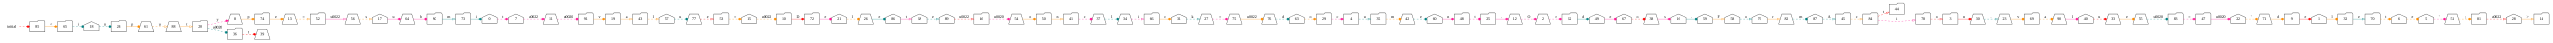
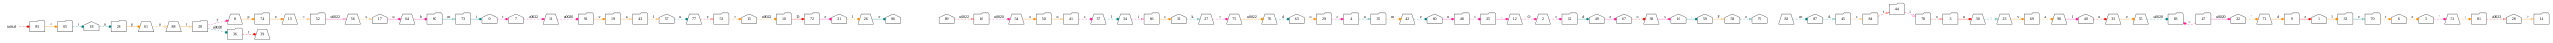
  digraph {
    fontname="Liberation Serif"
    rankdir=LR
    node [fontname="Liberation Serif" shape=folder]
    edge [arrowhead=diamond color=darkorange fontname="Liberation Serif" style=dashed]
    0 [shape=house]
    7 [shape=house]
    11 [shape=trapezium]
    91
    1 [shape=house]
    32
    70
    6 [shape=house]
    2 [shape=trapezium]
    62
    49 [shape=house]
    67 [shape=house]
    30 [shape=trapezium]
    3
    23 [shape=trapezium]
    69
    4
    35
    42 [shape=trapezium]
    60 [shape=house]
    5 [shape=house]
    51 [shape=trapezium]
    81
    28 [shape=house]
    19
    8 [shape=trapezium]
    74
    13 [shape=trapezium]
    52
    9
    10
    72
    21 [shape=house]
    26 [shape=trapezium]
    43
    12 [shape=trapezium]
    56 [shape=trapezium]
    17 [shape=house]
    15 [shape=house]
    16 [shape=house]
    59 [shape=house]
    58 [shape=house]
    79 [shape=house]
    64 [shape=trapezium]
    80
    73
    18 [shape=house]
    24
    61 [shape=trapezium]
    88 [shape=trapezium]
    57 [shape=house]
    77 [shape=trapezium]
    20
    36
    39 [shape=trapezium]
    86 [shape=house]
-   68 [shape=house]
    22 [shape=house]
    71 [shape=trapezium]
    90 [shape=trapezium]
    40 [shape=house]
    25
    89 [shape=house]
    27 [shape=trapezium]
    75 [shape=trapezium]
    76 [shape=trapezium]
    63 [shape=house]
    14
    29
    31 [shape=house]
    33 [shape=trapezium]
    55 [shape=trapezium]
    83
    47
    34 [shape=trapezium]
    66
    48
    37 [shape=trapezium]
    38 [shape=trapezium]
    41
    53
    44
    78
    45
    84
    54 [shape=trapezium]
    46
    50
    82 [shape=trapezium]
    87 [shape=house]
    65
    85
    initial [shape=plaintext]
    0 -> 7 [color=deeppink label=t]
    7 -> 11 [color=deeppink label="\u0022"]
    11 -> 91 [arrowhead=dot color=deeppink label="\u0020"]
    91 -> 19 [label=v style=solid]
    1 -> 32 [arrowhead=dot label=l style=solid]
    32 -> 70 [arrowhead=onormal color=teal label=e style=solid]
    70 -> 6 [label=t]
    6 -> 5 [arrowhead=dot label=e]
    2 -> 62 [color=deeppink label=r]
    62 -> 49 [color=teal label=d style=solid]
    49 -> 67 [arrowhead=dot color=deeppink label=e style=solid]
    67 -> 38 [arrowhead=dot color=red label=o]
    30 -> 23 [arrowhead=onormal color=teal label="."]
    3 -> 30 [color=red label=n style=solid]
-   23 -> 69 [arrowhead=dot label=v style=solid]
+   23 -> 69 [label=v style=solid]
    69 -> 90 [arrowhead=dot label=a]
    4 -> 35 [arrowhead=onormal color=teal label=u]
    35 -> 42 [arrowhead=dot label=m]
    42 -> 60 [arrowhead=dot color=teal label=e]
    60 -> 48 [color=deeppink label=n style=solid]
    5 -> 51 [color=deeppink label="'"]
    51 -> 81 [label=";"]
    81 -> 28 [arrowhead=onormal color=red label="\u0022"]
    28 -> 14 [arrowhead=onormal label=">" style=solid]
    19 -> 43 [arrowhead=onormal label=a style=solid]
    8 -> 74 [label=p style=solid]
    74 -> 13 [label=e style=solid]
    13 -> 52 [arrowhead=onormal label="="]
    52 -> 56 [arrowhead=onormal color=deeppink label="\u0022" style=solid]
    9 -> 1 [color=red label=e style=solid]
    10 -> 72 [color=red label=D style=solid]
    72 -> 21 [arrowhead=dot color=deeppink label=e style=solid]
    21 -> 26 [arrowhead=dot label=l]
    26 -> 86 [arrowhead=dot color=teal label=e style=solid]
    43 -> 57 [arrowhead=onormal label=l]
    12 -> 2 [color=deeppink label=O]
    56 -> 17 [arrowhead=onormal label=s]
    17 -> 64 [color=deeppink label=u style=solid]
    15 -> 10 [arrowhead=dot label="\u0022"]
    16 -> 59 [arrowhead=dot color=teal label="." style=solid]
    59 -> 58 [arrowhead=onormal label=F style=solid]
    58 -> 79 [arrowhead=onormal color=teal label=o]
-   79 -> 82 [arrowhead=onormal label=r style=solid]
    64 -> 80 [arrowhead=dot color=deeppink label=b style=solid]
    80 -> 73 [arrowhead=onormal color=teal label=m style=solid]
    73 -> 0 [color=teal label=i style=solid]
    18 -> 24 [arrowhead=dot color=teal label=n]
    24 -> 61 [arrowhead=dot label=p style=solid]
    61 -> 88 [arrowhead=onormal label=u]
    88 -> 20 [arrowhead=onormal label=t style=solid]
    57 -> 77 [arrowhead=dot color=teal label=u]
    77 -> 53 [arrowhead=onormal color=red label=e]
    20 -> 8 [color=deeppink label=y]
    20 -> 36 [arrowhead=dot color=teal label="\u0020"]
    36 -> 39 [color=red label=t]
-   86 -> 68 [arrowhead=onormal color=deeppink label=t style=solid]
-   68 -> 89 [arrowhead=onormal color=teal label=e]
    22 -> 71 [label="'"]
    71 -> 9 [label=d style=solid]
    90 -> 40 [arrowhead=dot color=deeppink label=l style=solid]
    40 -> 33 [color=red label=u]
    25 -> 12 [color=deeppink label="." style=solid]
    89 -> 46 [arrowhead=onormal color=red label="\u0022"]
    27 -> 75 [color=deeppink label="="]
    75 -> 76 [arrowhead=dot label="\u0022" style=solid]
    76 -> 63 [arrowhead=dot color=teal label=d]
    63 -> 29 [label=o]
    29 -> 4 [color=deeppink label=c]
    31 -> 27 [arrowhead=onormal color=teal label=k]
    33 -> 55 [arrowhead=dot label=e style=solid]
    55 -> 83 [arrowhead=dot color=teal label="\u0020"]
-   83 -> 47 [color=deeppink label="="]
+   47 -> 83 [color=deeppink label="="]
    47 -> 22 [color=deeppink label="\u0020" style=solid]
    34 -> 66 [arrowhead=onormal color=deeppink label=i]
    66 -> 31 [label=c style=solid]
    48 -> 25 [arrowhead=dot color=deeppink label=t]
    37 -> 34 [arrowhead=dot color=teal label=l]
    38 -> 16 [color=deeppink label=s style=solid]
    41 -> 37 [arrowhead=dot color=deeppink label=c]
    53 -> 15 [label="="]
-   84 -> 78 [arrowhead=onormal color=deeppink label=i]
+   44 -> 78 [arrowhead=onormal color=deeppink label=i]
    78 -> 3 [arrowhead=onormal color=red label=o]
    45 -> 84 [arrowhead=onormal label=c]
    84 -> 44 [arrowhead=onormal color=red label=t]
    54 -> 50 [label=o style=solid]
    46 -> 54 [color=deeppink label="\u0020"]
    50 -> 41 [arrowhead=onormal label=n style=solid]
    82 -> 87 [arrowhead=dot color=teal label=m]
    87 -> 45 [arrowhead=onormal color=teal label=A]
    65 -> 18 [arrowhead=dot color=teal label=i]
    85 -> 65 [label="<" style=solid]
    initial -> 85 [color=red]
  }
